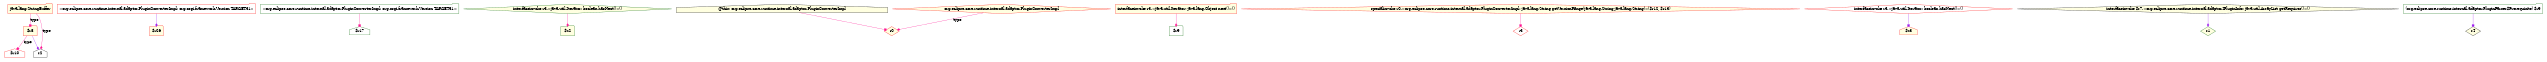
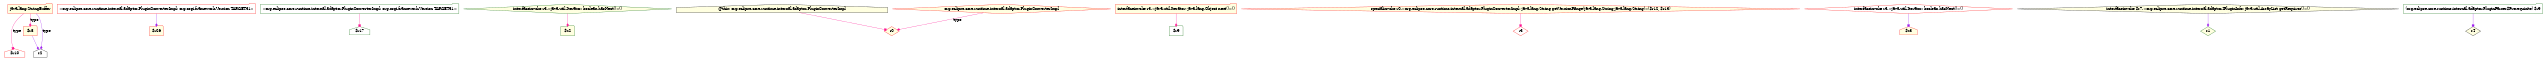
  digraph {
    node [color=red fillcolor=lightyellow shape=folder style=filled]
    edge [arrowhead=box color=deeppink]
    n1 [label="java.lang.StringBuffer"]
    n2 [fillcolor=white label="$r10" shape=house]
    n3 [color=black fillcolor=white label=r2 shape=house]
    n4 [label="$r8"]
    n5 [fillcolor=white label="<org.eclipse.core.runtime.internal.adaptor.PluginConverterImpl: org.osgi.framework.Version TARGET31>"]
    n6 [label="$r26"]
    n7 [color=darkgreen fillcolor=white label="<org.eclipse.core.runtime.internal.adaptor.PluginConverterImpl: org.osgi.framework.Version TARGET31>"]
    n8 [color=darkgreen fillcolor=white label="$r17" shape=house]
    n9 [color=darkgreen label="interfaceinvoke r3.<java.util.Iterator: boolean hasNext()>()" shape=diamond]
    n10 [color=darkgreen label="$z2"]
    n11 [color=black label="@this: org.eclipse.core.runtime.internal.adaptor.PluginConverterImpl" shape=house]
    n12 [label=r0 shape=diamond]
    n13 [label="interfaceinvoke r3.<java.util.Iterator: java.lang.Object next()>()"]
    n14 [color=darkgreen fillcolor=white label="$r9"]
    n15 [label="org.eclipse.core.runtime.internal.adaptor.PluginConverterImpl" shape=diamond]
    n16 [label="specialinvoke r0.<org.eclipse.core.runtime.internal.adaptor.PluginConverterImpl: java.lang.String getVersionRange(java.lang.String,java.lang.String)>($r12, $r13)" shape=diamond]
    n17 [fillcolor=white label=r3 shape=diamond]
    n18 [fillcolor=white label="interfaceinvoke r3.<java.util.Iterator: boolean hasNext()>()" shape=diamond]
    n19 [label="$z3" shape=house]
    n20 [color=black label="interfaceinvoke $r7.<org.eclipse.core.runtime.internal.adaptor.IPluginInfo: java.util.ArrayList getRequires()>()" shape=diamond]
    n21 [color=darkgreen label=r1 shape=diamond]
    n22 [color=darkgreen fillcolor=white label="(org.eclipse.core.runtime.internal.adaptor.PluginParser$Prerequisite) $r9"]
    n23 [color=black label=r4 shape=diamond]
-   n4 -> n2 [label=type]
-   n1 -> n3 [arrowhead=diamond label=type]
-   n1 -> n4 [label=type]
+   n1 -> n2 [label=type]
+   n1 -> n3 [arrowhead=diamond color=purple label=type]
+   n1 -> n4 [arrowhead=diamond label=type]
    n4 -> n3 [arrowhead=diamond color=purple]
    n5 -> n6 [arrowhead=diamond color=purple]
    n7 -> n8
    n9 -> n10 [arrowhead=diamond]
    n11 -> n12
    n13 -> n14 [arrowhead=diamond]
    n15 -> n12 [arrowhead=diamond label=type]
    n16 -> n17
    n18 -> n19 [color=purple]
    n20 -> n21 [arrowhead=diamond color=purple]
    n22 -> n23 [color=purple]
  }
